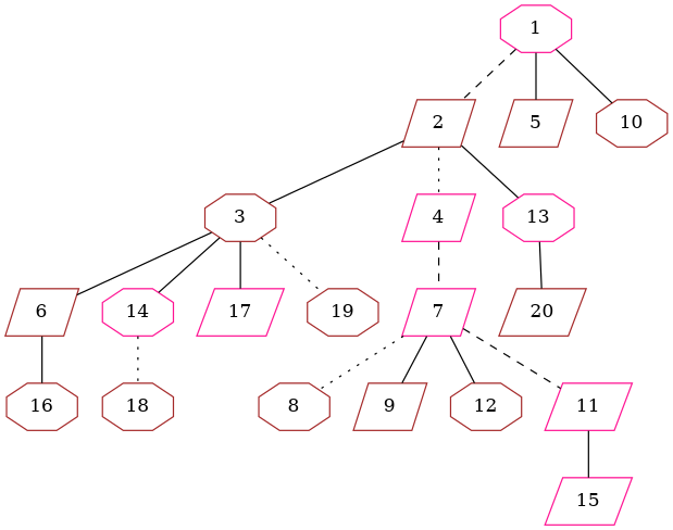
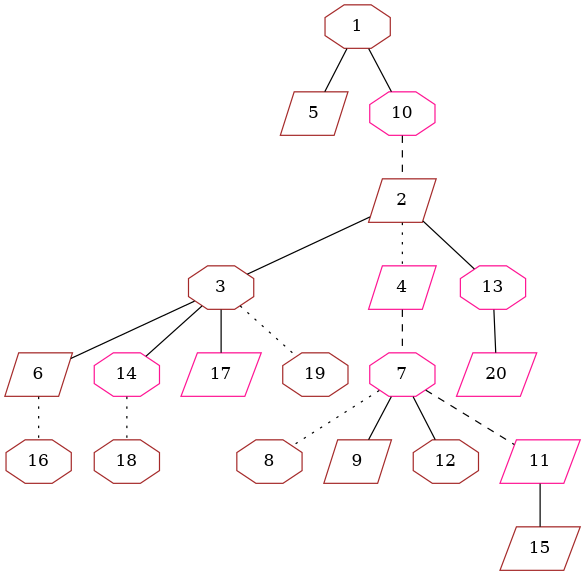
  graph {
    node [color=brown shape=octagon]
    edge [style=solid]
-   1 [color=deeppink]
+   1
    2 [shape=parallelogram]
    5 [shape=parallelogram]
-   10
+   10 [color=deeppink]
    3
    4 [color=deeppink shape=parallelogram]
    13 [color=deeppink]
    6 [shape=parallelogram]
    14 [color=deeppink]
    17 [color=deeppink shape=parallelogram]
    19
-   7 [color=deeppink shape=parallelogram]
-   20 [shape=parallelogram]
+   7 [color=deeppink]
+   20 [color=deeppink shape=parallelogram]
    16
    18
    8
    9 [shape=parallelogram]
    12
    11 [color=deeppink shape=parallelogram]
-   15 [color=deeppink shape=parallelogram]
-   1 -- 2 [style=dashed]
+   15 [shape=parallelogram]
+   10 -- 2 [style=dashed]
    1 -- 5
    1 -- 10
    2 -- 3
    2 -- 4 [style=dotted]
    2 -- 13
    3 -- 6
    3 -- 14
    3 -- 17
    3 -- 19 [style=dotted]
    4 -- 7 [style=dashed]
    13 -- 20
-   6 -- 16
+   6 -- 16 [style=dotted]
    14 -- 18 [style=dotted]
    7 -- 8 [style=dotted]
    7 -- 9
    7 -- 12
    7 -- 11 [style=dashed]
    11 -- 15
  }
